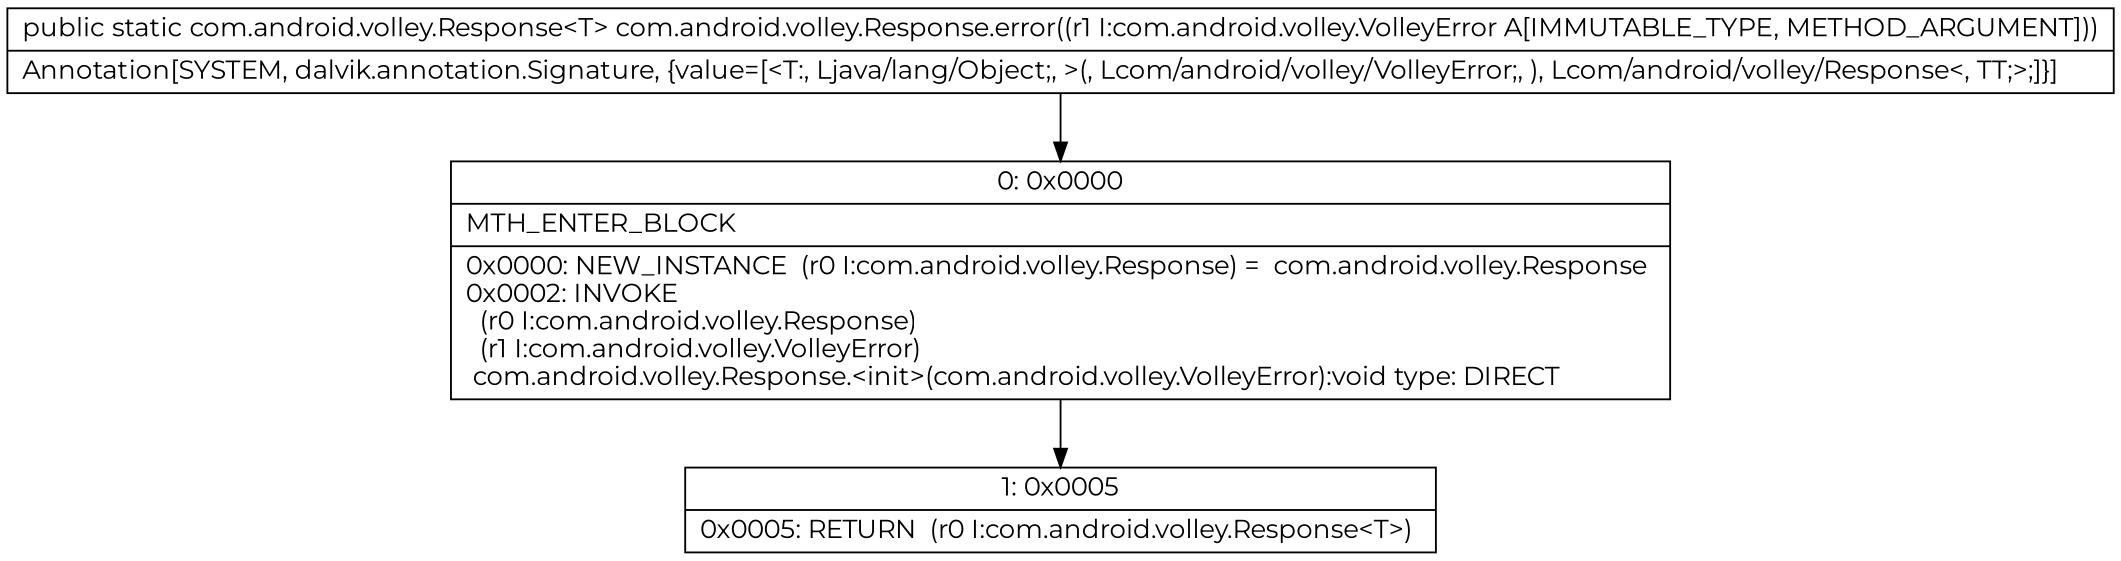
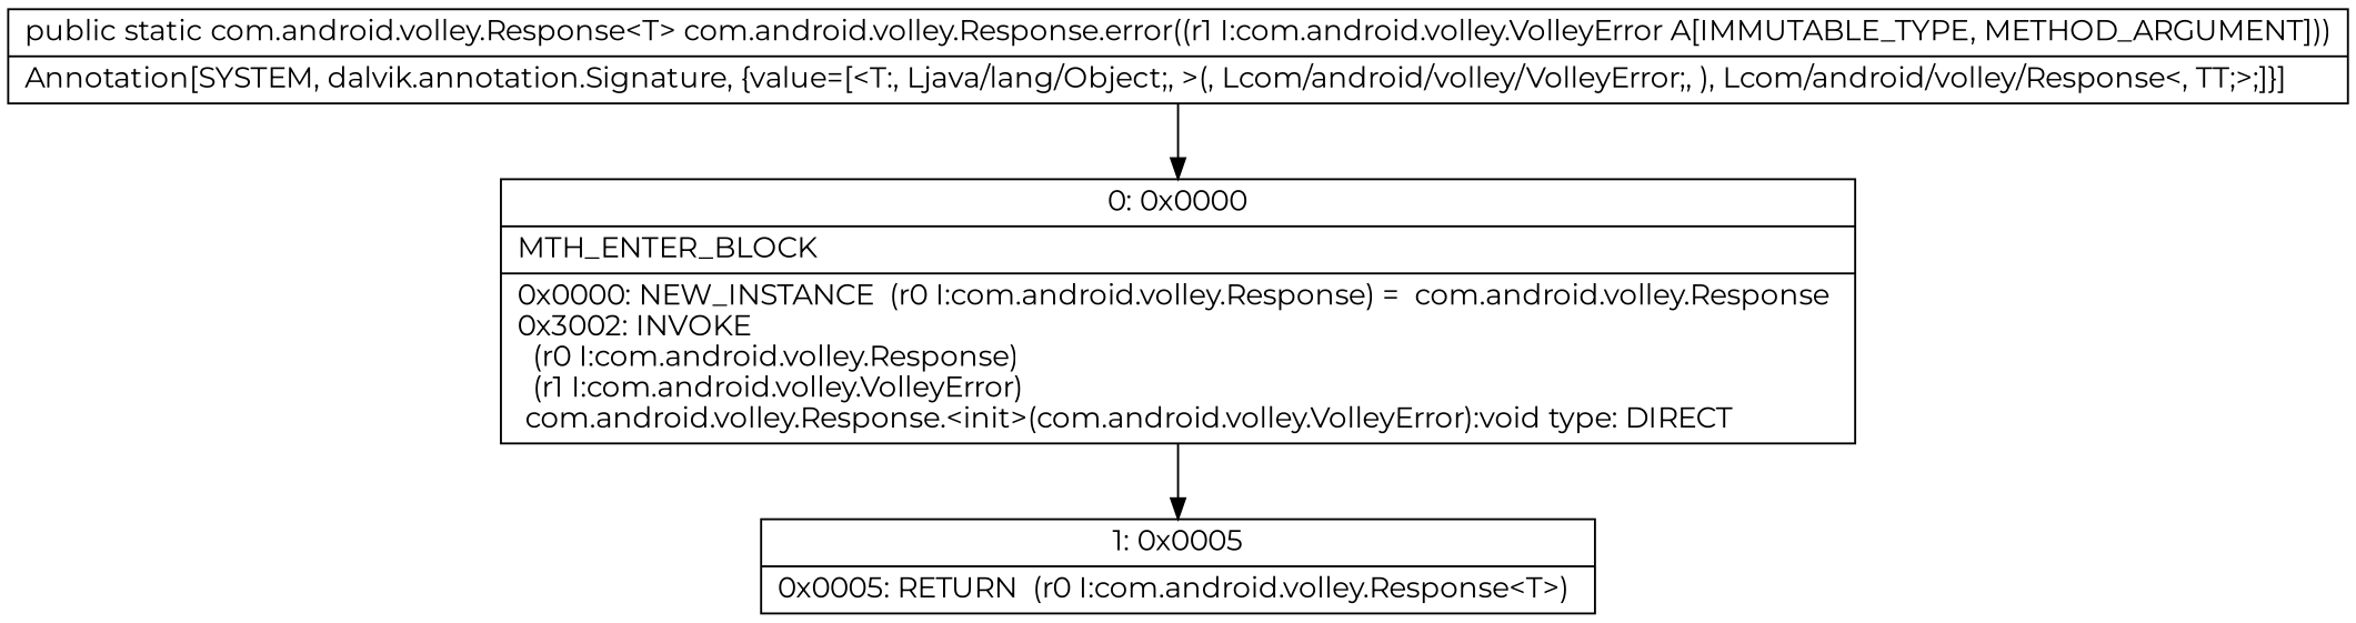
  digraph {
    fontname=Montserrat
    node [shape=record fontname=Montserrat]
    edge [fontname=Montserrat]
-   n1 [label="{0\:\ 0x0000|MTH_ENTER_BLOCK\l|0x0000: NEW_INSTANCE  (r0 I:com.android.volley.Response) =  com.android.volley.Response \l0x0002: INVOKE  \l  (r0 I:com.android.volley.Response)\l  (r1 I:com.android.volley.VolleyError)\l com.android.volley.Response.\<init\>(com.android.volley.VolleyError):void type: DIRECT \l}"]
+   n1 [label="{0\:\ 0x0000|MTH_ENTER_BLOCK\l|0x0000: NEW_INSTANCE  (r0 I:com.android.volley.Response) =  com.android.volley.Response \l0x3002: INVOKE  \l  (r0 I:com.android.volley.Response)\l  (r1 I:com.android.volley.VolleyError)\l com.android.volley.Response.\<init\>(com.android.volley.VolleyError):void type: DIRECT \l}"]
    n2 [label="{1\:\ 0x0005|0x0005: RETURN  (r0 I:com.android.volley.Response\<T\>) \l}"]
    n3 [label="{public static com.android.volley.Response\<T\> com.android.volley.Response.error((r1 I:com.android.volley.VolleyError A[IMMUTABLE_TYPE, METHOD_ARGUMENT]))  | Annotation[SYSTEM, dalvik.annotation.Signature, \{value=[\<T:, Ljava\/lang\/Object;, \>(, Lcom\/android\/volley\/VolleyError;, ), Lcom\/android\/volley\/Response\<, TT;\>;]\}]\l}"]
    n1 -> n2
    n3 -> n1
  }
